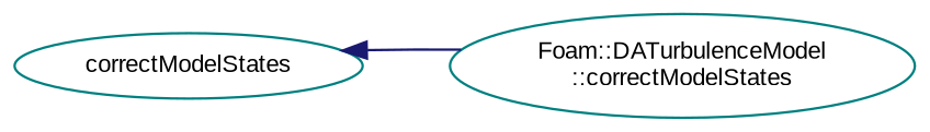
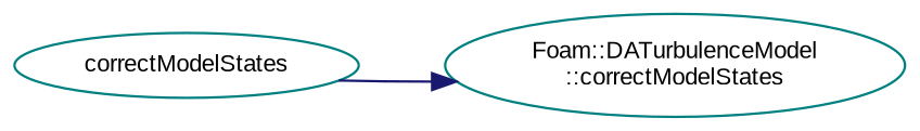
  digraph {
    rankdir=LR
    fontname="Liberation Sans"
    node [color=teal fillcolor=white fontname="Liberation Sans" fontsize=10 shape=ellipse style=filled]
    n1 [fontcolor=black height=0.2 label=correctModelStates width=0.4]
    n2 [height=0.2 label="Foam::DATurbulenceModel\l::correctModelStates" width=0.4]
-   n2 -> n1 [color=midnightblue fontname="Liberation Sans" fontsize=10 labelfontname=Helvetica labelfontsize=10 style=solid]
+   n1 -> n2 [color=midnightblue fontname="Liberation Sans" fontsize=10 labelfontname=Helvetica labelfontsize=10 style=solid]
  }
